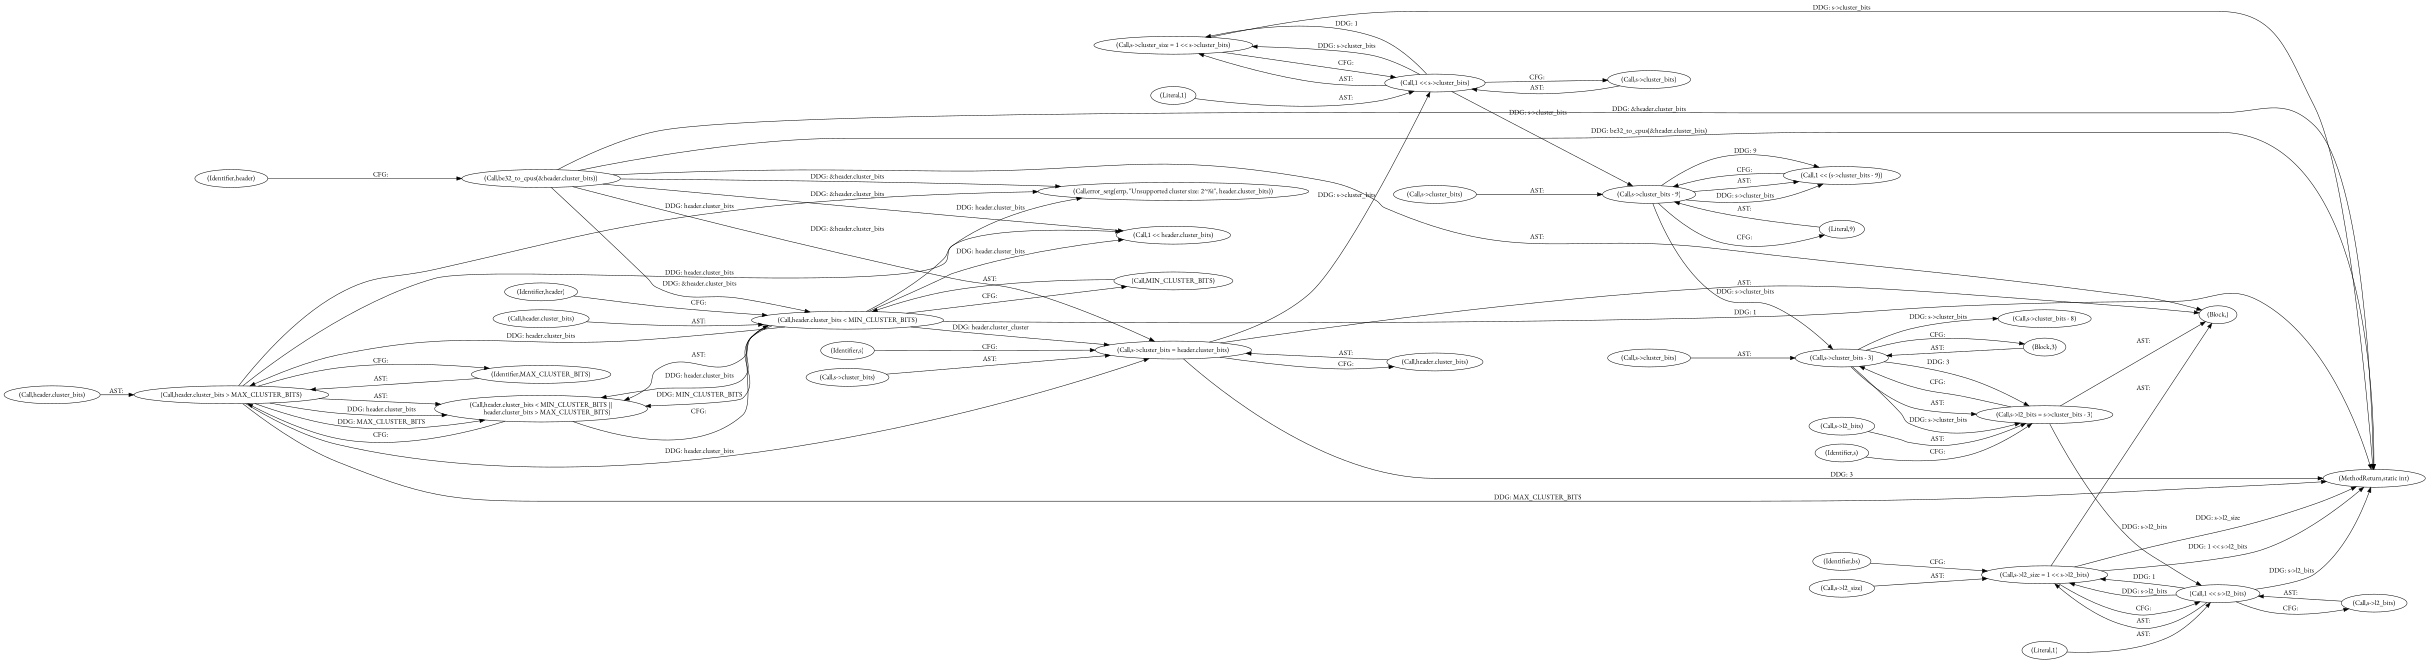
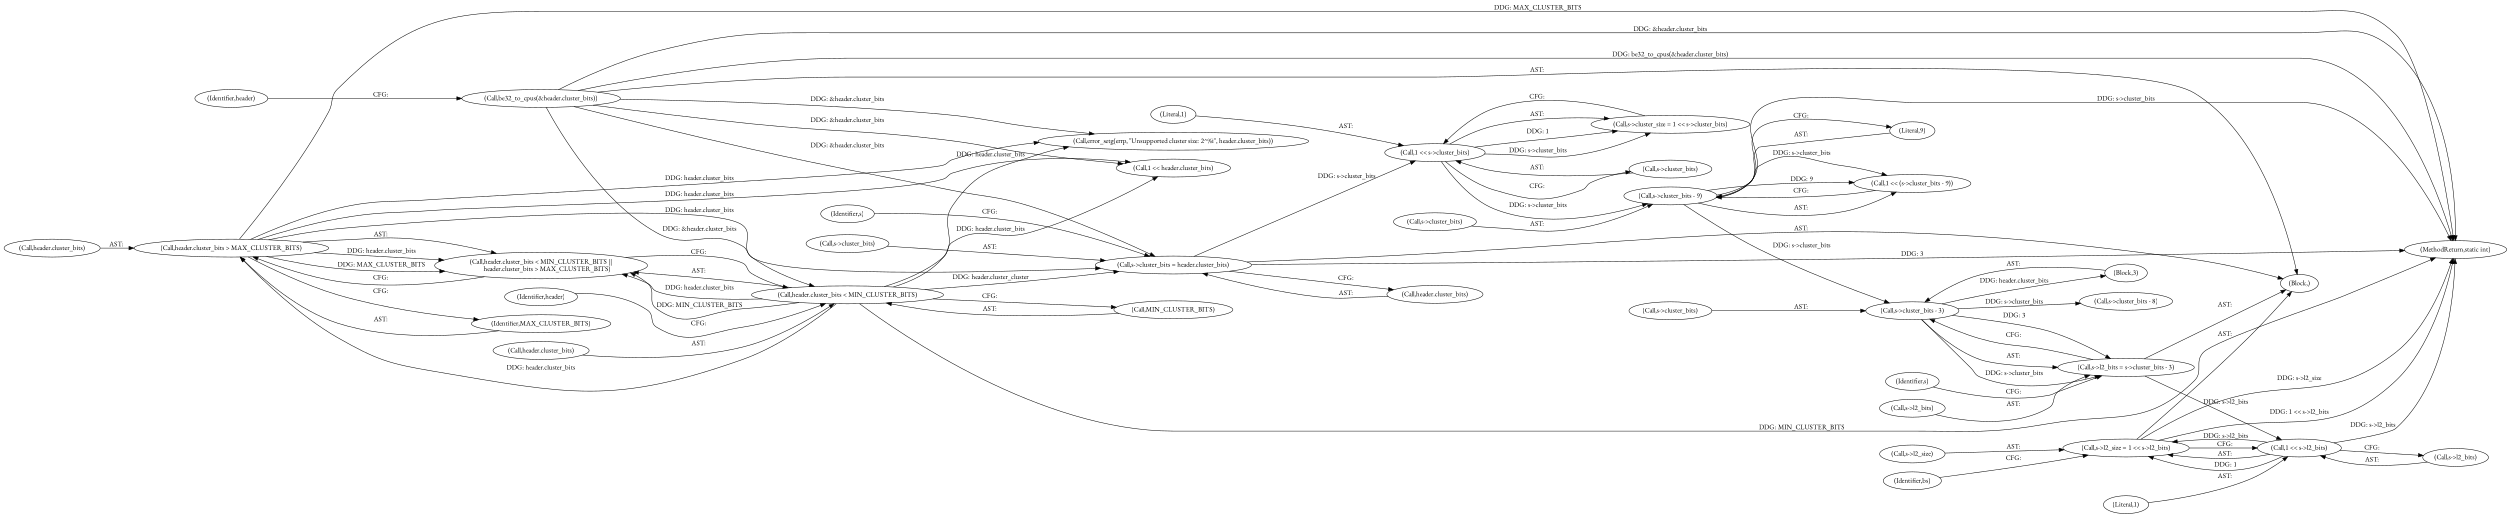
  digraph {
    fontname="EB Garamond"
    rankdir=LR
    node [fontname="EB Garamond"]
    edge [fontname="EB Garamond"]
    n1 [label="(Call,s->l2_size = 1 << s->l2_bits)"]
    n2 [label="(Call,1 << s->l2_bits)"]
    n3 [label="(MethodReturn,static int)"]
    n4 [label="(Block,)"]
    n5 [label="(Call,s->l2_bits)"]
    n6 [label="(Call,s->l2_bits = s->cluster_bits - 3)"]
    n7 [label="(Call,s->cluster_bits - 3)"]
    n8 [label="(Call,s->cluster_bits - 8)"]
    n9 [label="(Block,3)"]
    n10 [label="(Call,s->cluster_bits - 9)"]
    n11 [label="(Call,1 << (s->cluster_bits - 9))"]
    n12 [label="(Literal,9)"]
    n13 [label="(Call,1 << s->cluster_bits)"]
    n14 [label="(Call,s->cluster_size = 1 << s->cluster_bits)"]
    n15 [label="(Call,s->cluster_bits)"]
    n16 [label="(Call,s->cluster_bits = header.cluster_bits)"]
    n17 [label="(Call,header.cluster_bits)"]
    n18 [label="(Call,header.cluster_bits > MAX_CLUSTER_BITS)"]
    n19 [label="(Identifier,MAX_CLUSTER_BITS)"]
    n20 [label="(Call,error_setg(errp, \"Unsupported cluster size: 2^%i\", header.cluster_bits))"]
    n21 [label="(Call,1 << header.cluster_bits)"]
    n22 [label="(Call,header.cluster_bits < MIN_CLUSTER_BITS ||\n        header.cluster_bits > MAX_CLUSTER_BITS)"]
    n23 [label="(Call,header.cluster_bits < MIN_CLUSTER_BITS)"]
    n24 [label="(Call,be32_to_cpus(&header.cluster_bits))"]
    n25 [label="(Call,MIN_CLUSTER_BITS)"]
    n26 [label="(Literal,1)"]
    n27 [label="(Identifier,header)"]
    n28 [label="(Call,s->cluster_bits)"]
    n29 [label="(Call,header.cluster_bits)"]
    n30 [label="(Identifier,s)"]
    n31 [label="(Call,s->l2_size)"]
    n32 [label="(Call,s->l2_bits)"]
    n33 [label="(Literal,1)"]
    n34 [label="(Call,header.cluster_bits)"]
    n35 [label="(Identifier,s)"]
    n36 [label="(Identifier,header)"]
    n37 [label="(Call,s->cluster_bits)"]
    n38 [label="(Call,s->cluster_bits)"]
    n39 [label="(Identifier,bs)"]
    n1 -> n2 [label="CFG: "]
    n1 -> n3 [label="DDG: s->l2_size"]
    n1 -> n3 [label="DDG: 1 << s->l2_bits"]
    n1 -> n4 [label="AST: "]
    n2 -> n1 [label="AST: "]
    n2 -> n1 [label="DDG: 1"]
    n2 -> n1 [label="DDG: s->l2_bits"]
    n2 -> n3 [label="DDG: s->l2_bits"]
    n2 -> n5 [label="CFG: "]
    n5 -> n2 [label="AST: "]
    n6 -> n2 [label="DDG: s->l2_bits"]
    n6 -> n4 [label="AST: "]
    n6 -> n7 [label="CFG: "]
    n7 -> n6 [label="AST: "]
    n7 -> n6 [label="DDG: s->cluster_bits"]
    n7 -> n6 [label="DDG: 3"]
    n7 -> n8 [label="DDG: s->cluster_bits"]
-   n7 -> n9 [label="CFG: "]
+   n7 -> n9 [label="DDG: header.cluster_bits"]
    n9 -> n7 [label="AST: "]
-   n14 -> n3 [label="DDG: s->cluster_bits"]
+   n10 -> n3 [label="DDG: s->cluster_bits"]
    n10 -> n7 [label="DDG: s->cluster_bits"]
    n10 -> n11 [label="AST: "]
    n10 -> n11 [label="DDG: s->cluster_bits"]
    n10 -> n11 [label="DDG: 9"]
    n10 -> n12 [label="CFG: "]
    n11 -> n10 [label="CFG: "]
    n12 -> n10 [label="AST: "]
    n13 -> n10 [label="DDG: s->cluster_bits"]
    n13 -> n14 [label="AST: "]
    n13 -> n14 [label="DDG: 1"]
    n13 -> n14 [label="DDG: s->cluster_bits"]
    n13 -> n15 [label="CFG: "]
    n14 -> n13 [label="CFG: "]
    n15 -> n13 [label="AST: "]
    n16 -> n3 [label="DDG: 3"]
    n16 -> n4 [label="AST: "]
    n16 -> n13 [label="DDG: s->cluster_bits"]
    n16 -> n17 [label="CFG: "]
    n17 -> n16 [label="AST: "]
    n18 -> n3 [label="DDG: MAX_CLUSTER_BITS"]
    n18 -> n16 [label="DDG: header.cluster_bits"]
    n18 -> n19 [label="CFG: "]
    n18 -> n20 [label="DDG: header.cluster_bits"]
    n18 -> n21 [label="DDG: header.cluster_bits"]
    n18 -> n22 [label="AST: "]
    n18 -> n22 [label="DDG: header.cluster_bits"]
    n18 -> n22 [label="DDG: MAX_CLUSTER_BITS"]
    n19 -> n18 [label="AST: "]
    n22 -> n18 [label="CFG: "]
    n22 -> n23 [label="CFG: "]
-   n23 -> n3 [label="DDG: 1"]
+   n23 -> n3 [label="DDG: MIN_CLUSTER_BITS"]
    n23 -> n16 [label="DDG: header.cluster_cluster"]
    n23 -> n18 [label="DDG: header.cluster_bits"]
    n23 -> n20 [label="DDG: header.cluster_bits"]
    n23 -> n21 [label="DDG: header.cluster_bits"]
    n23 -> n22 [label="AST: "]
    n23 -> n22 [label="DDG: header.cluster_bits"]
    n23 -> n22 [label="DDG: MIN_CLUSTER_BITS"]
    n23 -> n25 [label="CFG: "]
    n24 -> n3 [label="DDG: &header.cluster_bits"]
    n24 -> n3 [label="DDG: be32_to_cpus(&header.cluster_bits)"]
    n24 -> n4 [label="AST: "]
    n24 -> n16 [label="DDG: &header.cluster_bits"]
    n24 -> n20 [label="DDG: &header.cluster_bits"]
    n24 -> n21 [label="DDG: &header.cluster_bits"]
    n24 -> n23 [label="DDG: &header.cluster_bits"]
    n25 -> n23 [label="AST: "]
    n26 -> n2 [label="AST: "]
    n27 -> n23 [label="CFG: "]
    n28 -> n16 [label="AST: "]
    n29 -> n18 [label="AST: "]
    n30 -> n6 [label="CFG: "]
    n31 -> n1 [label="AST: "]
    n32 -> n6 [label="AST: "]
    n33 -> n13 [label="AST: "]
    n34 -> n23 [label="AST: "]
    n35 -> n16 [label="CFG: "]
    n36 -> n24 [label="CFG: "]
    n37 -> n7 [label="AST: "]
    n38 -> n10 [label="AST: "]
    n39 -> n1 [label="CFG: "]
  }
